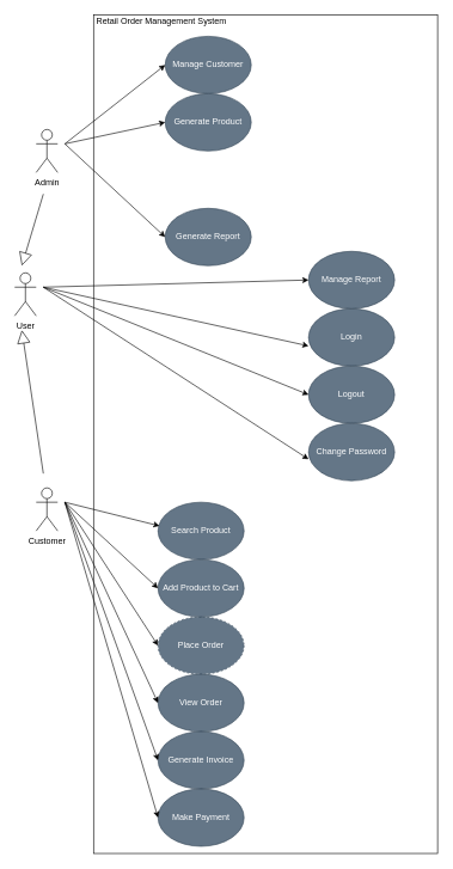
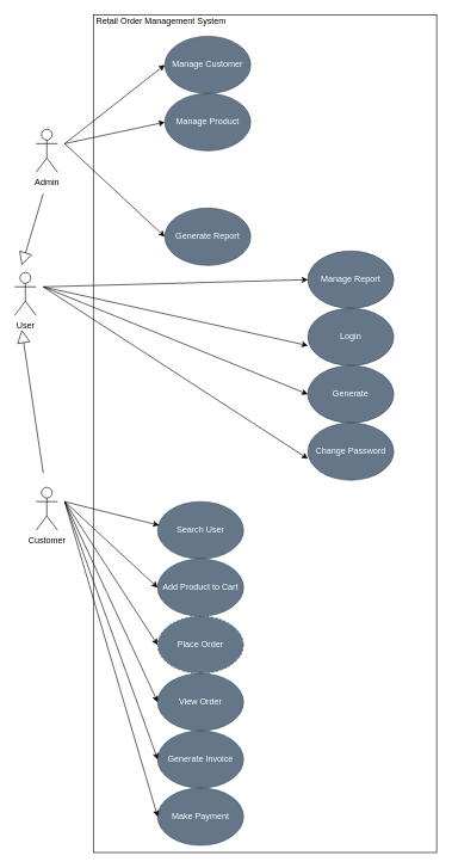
  <mxCell id="0" />
  <mxCell id="1" parent="0" />
  <mxCell id="2" value="" style="rounded=0;whiteSpace=wrap;html=1;movable=1;resizable=1;rotatable=1;deletable=1;editable=1;connectable=1;" parent="1" vertex="1"><mxGeometry x="130" y="20" width="480" height="1170" as="geometry" /></mxCell>
  <mxCell id="3" value="Retail Order Management System" style="text;html=1;strokeColor=none;fillColor=none;align=center;verticalAlign=middle;whiteSpace=wrap;rounded=0;" parent="1" vertex="1"><mxGeometry x="130" y="20" width="190" height="20" as="geometry" /></mxCell>
  <mxCell id="4" value="Customer" style="shape=umlActor;verticalLabelPosition=bottom;verticalAlign=top;html=1;" parent="1" vertex="1"><mxGeometry x="50" y="680" width="30" height="60" as="geometry" /></mxCell>
  <mxCell id="5" value="Admin" style="shape=umlActor;verticalLabelPosition=bottom;verticalAlign=top;html=1;" parent="1" vertex="1"><mxGeometry x="50" y="180" width="30" height="60" as="geometry" /></mxCell>
  <mxCell id="6" value="Manage Customer" style="ellipse;whiteSpace=wrap;html=1;fillColor=#647687;strokeColor=#314354;fontColor=#ffffff;" parent="1" vertex="1"><mxGeometry x="230" y="50" width="120" height="80" as="geometry" /></mxCell>
- <mxCell id="7" value="Generate Product" style="ellipse;whiteSpace=wrap;html=1;fillColor=#647687;strokeColor=#314354;fontColor=#ffffff;" parent="1" vertex="1"><mxGeometry x="230" y="130" width="120" height="80" as="geometry" /></mxCell>
+ <mxCell id="7" value="Manage Product" style="ellipse;whiteSpace=wrap;html=1;fillColor=#647687;strokeColor=#314354;fontColor=#ffffff;" parent="1" vertex="1"><mxGeometry x="230" y="130" width="120" height="80" as="geometry" /></mxCell>
  <mxCell id="8" value="Place Order" style="ellipse;whiteSpace=wrap;html=1;fillColor=#647687;strokeColor=#314354;fontColor=#ffffff;dashed=1;" parent="1" vertex="1"><mxGeometry x="220" y="860" width="120" height="80" as="geometry" /></mxCell>
  <mxCell id="9" value="" style="endArrow=classic;html=1;entryX=0;entryY=0.5;entryDx=0;entryDy=0;" parent="1" target="6" edge="1"><mxGeometry width="50" height="50" relative="1" as="geometry"><mxPoint x="90" y="200" as="sourcePoint" /><mxPoint x="360" y="330" as="targetPoint" /></mxGeometry></mxCell>
  <mxCell id="10" value="" style="endArrow=classic;html=1;entryX=0;entryY=0.5;entryDx=0;entryDy=0;" parent="1" target="7" edge="1"><mxGeometry width="50" height="50" relative="1" as="geometry"><mxPoint x="90" y="200" as="sourcePoint" /><mxPoint x="150" y="290" as="targetPoint" /></mxGeometry></mxCell>
  <mxCell id="11" value="" style="endArrow=classic;html=1;entryX=0;entryY=0.5;entryDx=0;entryDy=0;" parent="1" target="8" edge="1"><mxGeometry width="50" height="50" relative="1" as="geometry"><mxPoint x="90" y="700" as="sourcePoint" /><mxPoint x="340" y="590" as="targetPoint" /></mxGeometry></mxCell>
  <mxCell id="12" value="Login" style="ellipse;whiteSpace=wrap;html=1;fillColor=#647687;strokeColor=#314354;fontColor=#ffffff;" parent="1" vertex="1"><mxGeometry x="430" y="430" width="120" height="80" as="geometry" /></mxCell>
  <mxCell id="13" value="" style="endArrow=classic;html=1;entryX=0;entryY=0.65;entryDx=0;entryDy=0;entryPerimeter=0;" parent="1" target="12" edge="1"><mxGeometry width="50" height="50" relative="1" as="geometry"><mxPoint x="60" y="400" as="sourcePoint" /><mxPoint x="170" y="390" as="targetPoint" /></mxGeometry></mxCell>
- <mxCell id="14" value="Logout" style="ellipse;whiteSpace=wrap;html=1;fillColor=#647687;strokeColor=#314354;fontColor=#ffffff;" parent="1" vertex="1"><mxGeometry x="430" y="510" width="120" height="80" as="geometry" /></mxCell>
+ <mxCell id="14" value="Generate" style="ellipse;whiteSpace=wrap;html=1;fillColor=#647687;strokeColor=#314354;fontColor=#ffffff;" parent="1" vertex="1"><mxGeometry x="430" y="510" width="120" height="80" as="geometry" /></mxCell>
  <mxCell id="15" value="" style="endArrow=classic;html=1;entryX=0;entryY=0.5;entryDx=0;entryDy=0;" parent="1" target="14" edge="1"><mxGeometry width="50" height="50" relative="1" as="geometry"><mxPoint x="60" y="400" as="sourcePoint" /><mxPoint x="290" y="440" as="targetPoint" /></mxGeometry></mxCell>
- <mxCell id="16" value="Search Product" style="ellipse;whiteSpace=wrap;html=1;fillColor=#647687;strokeColor=#314354;fontColor=#ffffff;" parent="1" vertex="1"><mxGeometry x="220" y="700" width="120" height="80" as="geometry" /></mxCell>
+ <mxCell id="16" value="Search User" style="ellipse;whiteSpace=wrap;html=1;fillColor=#647687;strokeColor=#314354;fontColor=#ffffff;" parent="1" vertex="1"><mxGeometry x="220" y="700" width="120" height="80" as="geometry" /></mxCell>
  <mxCell id="17" value="" style="endArrow=classic;html=1;entryX=0.017;entryY=0.413;entryDx=0;entryDy=0;entryPerimeter=0;" parent="1" target="16" edge="1"><mxGeometry width="50" height="50" relative="1" as="geometry"><mxPoint x="90" y="700" as="sourcePoint" /><mxPoint x="220" y="740" as="targetPoint" /></mxGeometry></mxCell>
  <mxCell id="18" value="Generate Report" style="ellipse;whiteSpace=wrap;html=1;fillColor=#647687;strokeColor=#314354;fontColor=#ffffff;" parent="1" vertex="1"><mxGeometry x="230" y="290" width="120" height="80" as="geometry" /></mxCell>
  <mxCell id="19" value="" style="endArrow=classic;html=1;entryX=0;entryY=0.5;entryDx=0;entryDy=0;" parent="1" target="18" edge="1"><mxGeometry width="50" height="50" relative="1" as="geometry"><mxPoint x="90" y="200" as="sourcePoint" /><mxPoint x="750" y="230" as="targetPoint" /></mxGeometry></mxCell>
  <mxCell id="20" value="View Order" style="ellipse;whiteSpace=wrap;html=1;fillColor=#647687;strokeColor=#314354;fontColor=#ffffff;" parent="1" vertex="1"><mxGeometry x="220" y="940" width="120" height="80" as="geometry" /></mxCell>
  <mxCell id="21" value="" style="endArrow=classic;html=1;entryX=0;entryY=0.5;entryDx=0;entryDy=0;" parent="1" target="20" edge="1"><mxGeometry width="50" height="50" relative="1" as="geometry"><mxPoint x="90" y="700" as="sourcePoint" /><mxPoint x="480" y="760" as="targetPoint" /></mxGeometry></mxCell>
  <mxCell id="22" value="Manage Report" style="ellipse;whiteSpace=wrap;html=1;fillColor=#647687;strokeColor=#314354;fontColor=#ffffff;" parent="1" vertex="1"><mxGeometry x="430" y="350" width="120" height="80" as="geometry" /></mxCell>
  <mxCell id="23" value="Generate Invoice" style="ellipse;whiteSpace=wrap;html=1;fillColor=#647687;strokeColor=#314354;fontColor=#ffffff;" parent="1" vertex="1"><mxGeometry x="220" y="1020" width="120" height="80" as="geometry" /></mxCell>
  <mxCell id="24" value="" style="endArrow=classic;html=1;entryX=0;entryY=0.5;entryDx=0;entryDy=0;" parent="1" target="23" edge="1"><mxGeometry width="50" height="50" relative="1" as="geometry"><mxPoint x="90" y="700" as="sourcePoint" /><mxPoint x="530" y="760" as="targetPoint" /></mxGeometry></mxCell>
  <mxCell id="25" value="Make Payment" style="ellipse;whiteSpace=wrap;html=1;fillColor=#647687;strokeColor=#314354;fontColor=#ffffff;" parent="1" vertex="1"><mxGeometry x="220" y="1100" width="120" height="80" as="geometry" /></mxCell>
  <mxCell id="26" value="" style="endArrow=classic;html=1;entryX=0;entryY=0.5;entryDx=0;entryDy=0;" parent="1" target="25" edge="1"><mxGeometry width="50" height="50" relative="1" as="geometry"><mxPoint x="90" y="700" as="sourcePoint" /><mxPoint x="490" y="750" as="targetPoint" /></mxGeometry></mxCell>
  <mxCell id="27" value="Change Password" style="ellipse;whiteSpace=wrap;html=1;fillColor=#647687;strokeColor=#314354;fontColor=#ffffff;" parent="1" vertex="1"><mxGeometry x="430" y="590" width="120" height="80" as="geometry" /></mxCell>
  <mxCell id="28" value="" style="endArrow=classic;html=1;entryX=0;entryY=0.625;entryDx=0;entryDy=0;entryPerimeter=0;" parent="1" target="27" edge="1"><mxGeometry width="50" height="50" relative="1" as="geometry"><mxPoint x="60" y="400" as="sourcePoint" /><mxPoint x="50" y="360" as="targetPoint" /></mxGeometry></mxCell>
  <mxCell id="29" value="Add Product to Cart" style="ellipse;whiteSpace=wrap;html=1;fillColor=#647687;strokeColor=#314354;fontColor=#ffffff;" parent="1" vertex="1"><mxGeometry x="220" y="780" width="120" height="80" as="geometry" /></mxCell>
  <mxCell id="30" value="" style="endArrow=classic;html=1;entryX=0;entryY=0.5;entryDx=0;entryDy=0;" parent="1" target="29" edge="1"><mxGeometry width="50" height="50" relative="1" as="geometry"><mxPoint x="90" y="700" as="sourcePoint" /><mxPoint x="430" y="760" as="targetPoint" /></mxGeometry></mxCell>
  <mxCell id="31" value="User" style="shape=umlActor;verticalLabelPosition=bottom;verticalAlign=top;html=1;" parent="1" vertex="1"><mxGeometry x="20" y="380" width="30" height="60" as="geometry" /></mxCell>
  <mxCell id="32" value="" style="endArrow=classic;html=1;entryX=0;entryY=0.5;entryDx=0;entryDy=0;" parent="1" target="22" edge="1"><mxGeometry width="50" height="50" relative="1" as="geometry"><mxPoint x="60" y="400" as="sourcePoint" /><mxPoint x="240" y="260" as="targetPoint" /></mxGeometry></mxCell>
  <mxCell id="33" value="" style="endArrow=block;endSize=16;endFill=0;html=1;" parent="1" edge="1"><mxGeometry width="160" relative="1" as="geometry"><mxPoint x="60" y="660" as="sourcePoint" /><mxPoint x="30" y="460" as="targetPoint" /></mxGeometry></mxCell>
  <mxCell id="34" value="" style="endArrow=block;endSize=16;endFill=0;html=1;" parent="1" edge="1"><mxGeometry width="160" relative="1" as="geometry"><mxPoint x="60" y="270" as="sourcePoint" /><mxPoint x="30" y="370" as="targetPoint" /></mxGeometry></mxCell>
